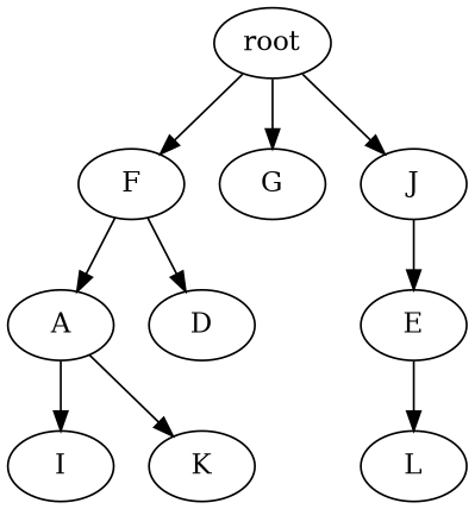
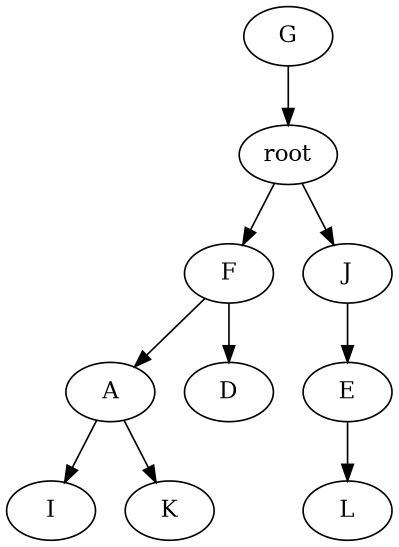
  strict digraph {
    n1 [label=root]
    n2 [label=F]
    n3 [label=G]
    n4 [label=J]
    n5 [label=A]
    n6 [label=I]
    n7 [label=K]
    n8 [label=D]
    n9 [label=E]
    n10 [label=L]
    n1 -> n2
-   n1 -> n3
+   n3 -> n1
    n1 -> n4
    n2 -> n5
    n2 -> n8
    n4 -> n9
    n5 -> n6
    n5 -> n7
    n9 -> n10
  }
